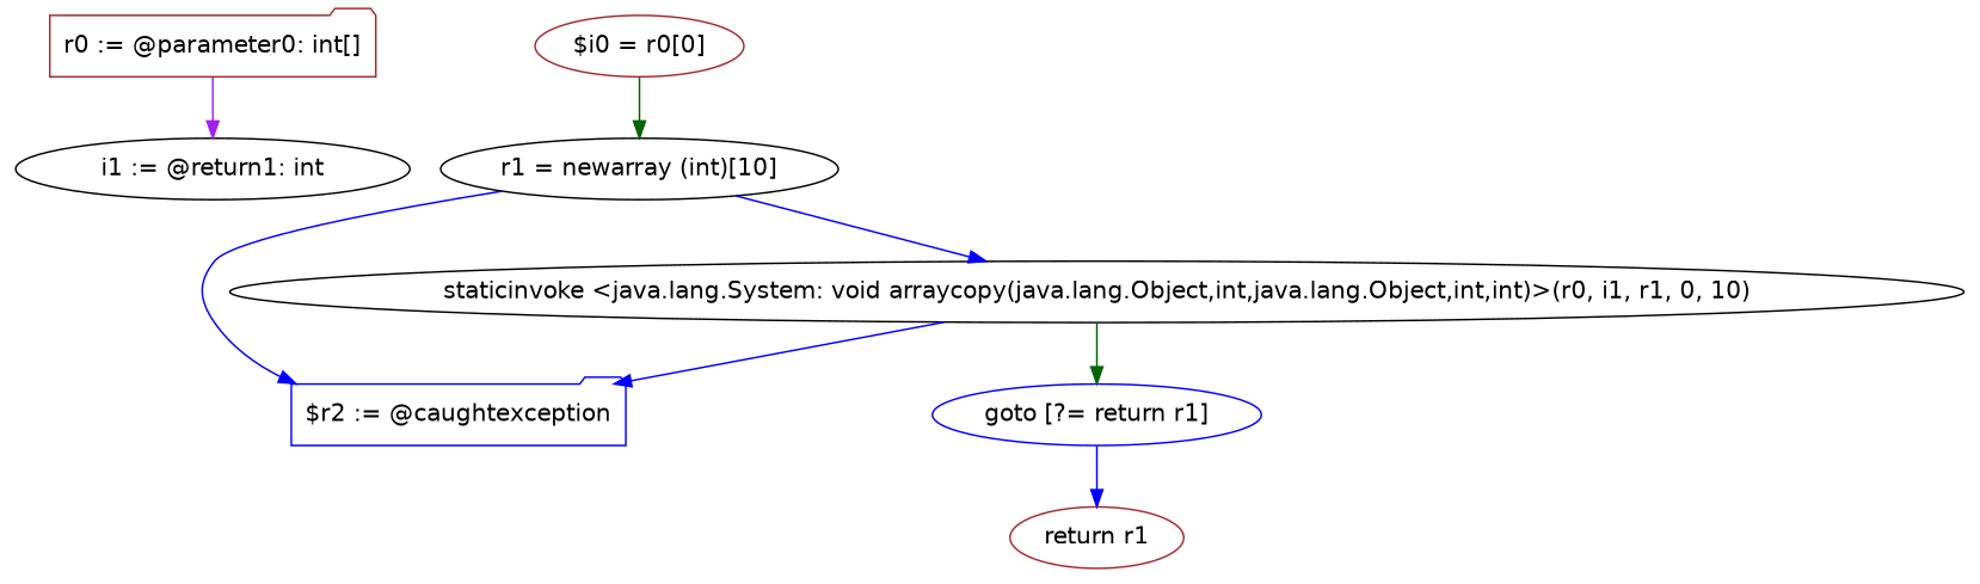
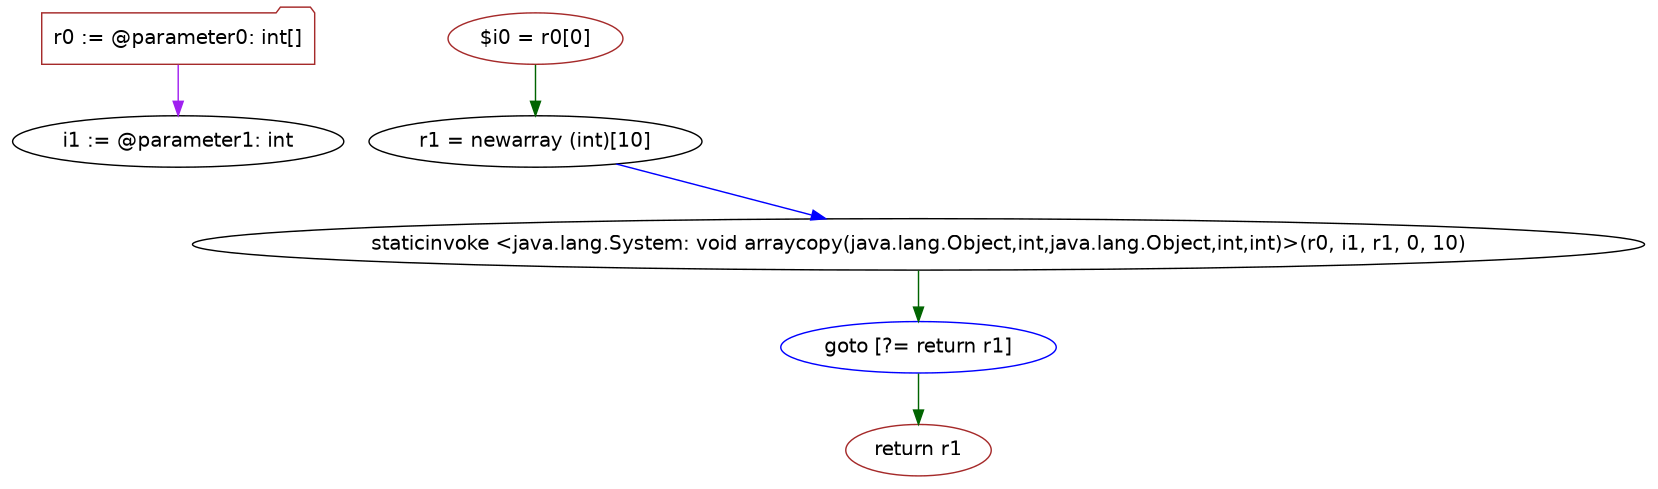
  digraph {
    fontname="DejaVu Sans"
    node [color=brown fontname="DejaVu Sans" shape=ellipse]
    edge [color=blue fontname="DejaVu Sans"]
    "r0 := @parameter0: int[]" [shape=folder]
-   "i1 := @parameter1: int" [color=black label="i1 := @return1: int"]
+   "i1 := @parameter1: int" [color=black]
    "r1 = newarray (int)[10]" [color=black]
    "$i0 = r0[0]"
    "staticinvoke <java.lang.System: void arraycopy(java.lang.Object,int,java.lang.Object,int,int)>(r0, i1, r1, 0, 10)" [color=black]
-   "$r2 := @caughtexception" [color=blue shape=folder]
    "goto [?= return r1]" [color=blue]
    "return r1"
    "r0 := @parameter0: int[]" -> "i1 := @parameter1: int" [color=purple]
    "r1 = newarray (int)[10]" -> "staticinvoke <java.lang.System: void arraycopy(java.lang.Object,int,java.lang.Object,int,int)>(r0, i1, r1, 0, 10)"
-   "r1 = newarray (int)[10]" -> "$r2 := @caughtexception"
    "$i0 = r0[0]" -> "r1 = newarray (int)[10]" [color=darkgreen]
-   "staticinvoke <java.lang.System: void arraycopy(java.lang.Object,int,java.lang.Object,int,int)>(r0, i1, r1, 0, 10)" -> "$r2 := @caughtexception"
    "staticinvoke <java.lang.System: void arraycopy(java.lang.Object,int,java.lang.Object,int,int)>(r0, i1, r1, 0, 10)" -> "goto [?= return r1]" [color=darkgreen]
-   "goto [?= return r1]" -> "return r1"
+   "goto [?= return r1]" -> "return r1" [color=darkgreen]
  }
